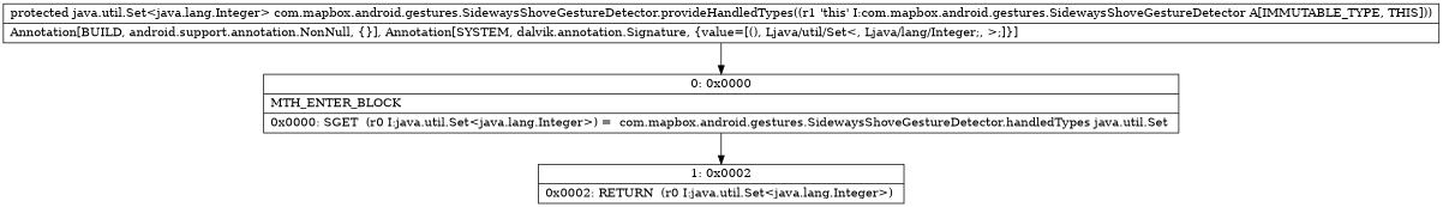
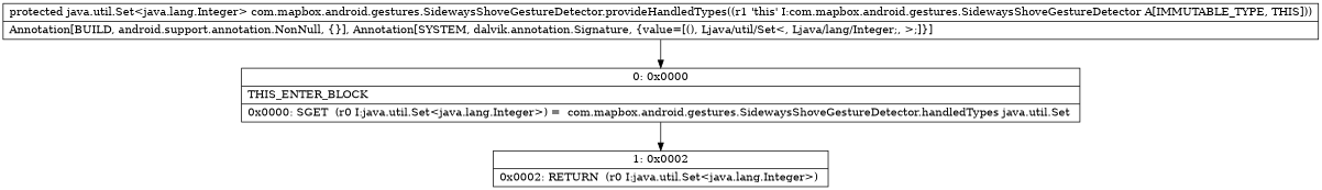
  digraph {
    node [shape=record]
-   n1 [label="{0\:\ 0x0000|MTH_ENTER_BLOCK\l|0x0000: SGET  (r0 I:java.util.Set\<java.lang.Integer\>) =  com.mapbox.android.gestures.SidewaysShoveGestureDetector.handledTypes java.util.Set \l}"]
+   n1 [label="{0\:\ 0x0000|THIS_ENTER_BLOCK\l|0x0000: SGET  (r0 I:java.util.Set\<java.lang.Integer\>) =  com.mapbox.android.gestures.SidewaysShoveGestureDetector.handledTypes java.util.Set \l}"]
    n2 [label="{1\:\ 0x0002|0x0002: RETURN  (r0 I:java.util.Set\<java.lang.Integer\>) \l}"]
    n3 [label="{protected java.util.Set\<java.lang.Integer\> com.mapbox.android.gestures.SidewaysShoveGestureDetector.provideHandledTypes((r1 'this' I:com.mapbox.android.gestures.SidewaysShoveGestureDetector A[IMMUTABLE_TYPE, THIS]))  | Annotation[BUILD, android.support.annotation.NonNull, \{\}], Annotation[SYSTEM, dalvik.annotation.Signature, \{value=[(), Ljava\/util\/Set\<, Ljava\/lang\/Integer;, \>;]\}]\l}"]
    n1 -> n2
    n3 -> n1
  }
